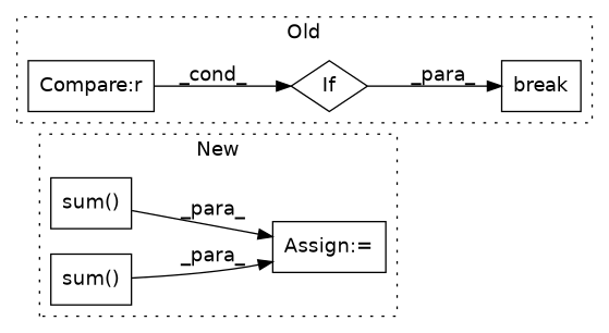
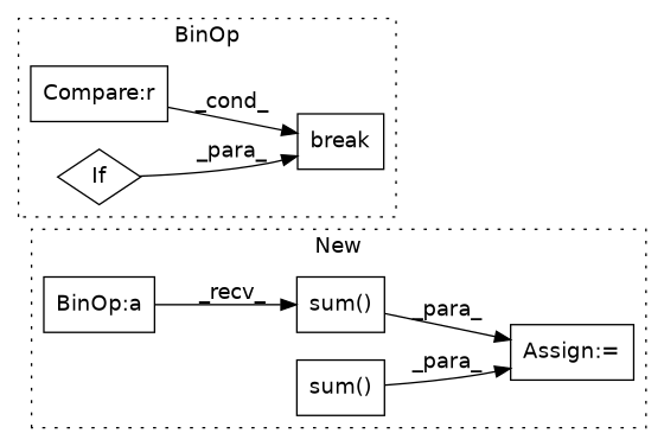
  digraph {
    fontname="DejaVu Sans"
    rankdir=LR
    node [a=75 fontname="DejaVu Sans" l=3 shape=box]
    edge [fontname="DejaVu Sans"]
    n1 [l=19 label="sum()" s=1867]
    n2 [a=68 label="Assign:=" s=1817]
+   n3 [a=82 l=2 label="BinOp:a" s=1876]
    n4 [l=44 label="sum()" s=1820]
    n5 [a=94 l=5 label=break s=1685]
    n6 [a=40 l=10 label="Compare:r" s=1587]
    n7 [a=96 label=If s=1584 shape=diamond]
    subgraph cluster_1 {
      label=New
      style=dotted
      n1
      n2
+     n3
      n4
    }
    subgraph cluster_2 {
-     label=Old
+     label=BinOp
      style=dotted
      n5
      n6
      n7
    }
    n1 -> n2 [label=_para_]
+   n3 -> n1 [label=_recv_]
    n4 -> n2 [label=_para_]
-   n6 -> n7 [label=_cond_]
+   n6 -> n5 [label=_cond_]
    n7 -> n5 [label=_para_]
  }
